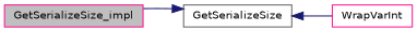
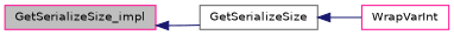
  digraph {
    fontname="DejaVu Sans"
    rankdir=LR
    node [color=deeppink fillcolor=white fontname="DejaVu Sans" fontsize=10 shape=record style=filled]
    edge [color=midnightblue dir=back fontname="DejaVu Sans" fontsize=10 labelfontname=Helvetica labelfontsize=10 style=solid]
    n1 [fillcolor=grey75 fontcolor=black height=0.2 label=GetSerializeSize_impl width=0.4]
    n2 [color=gray40 height=0.2 label=GetSerializeSize width=0.4]
    n3 [height=0.2 label=WrapVarInt width=0.4]
-   n2 -> n1
+   n1 -> n2
    n2 -> n3
  }
